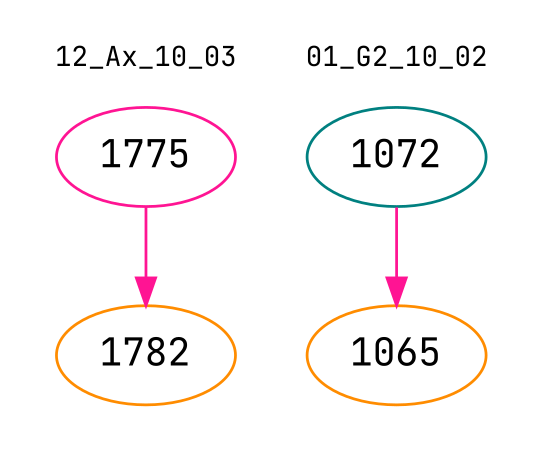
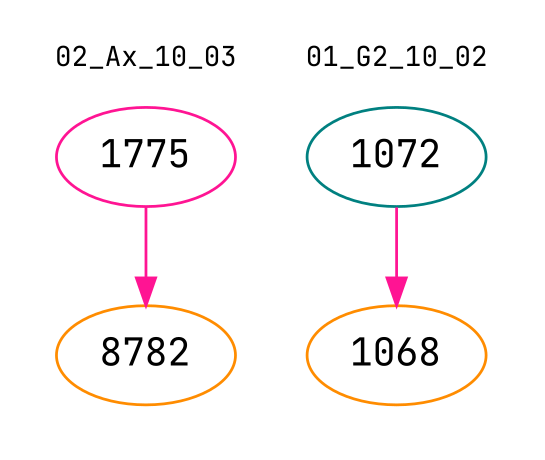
  digraph {
    fontname="JetBrains Mono"
    node [color=darkorange fontname="JetBrains Mono"]
    edge [color=deeppink fontname="JetBrains Mono"]
    n1 [color=deeppink label=1775]
-   n2 [label=1782]
+   n2 [label=8782]
    n3 [color=teal label=1072]
-   n4 [label=1065]
+   n4 [label=1068]
    subgraph cluster_1 {
      color=white
      fontsize=10
-     label="12_Ax_10_03"
+     label="02_Ax_10_03"
      n1
      n2
    }
    subgraph cluster_2 {
      color=white
      fontsize=10
      label="01_G2_10_02"
      n3
      n4
    }
    n1 -> n2
    n3 -> n4
  }
